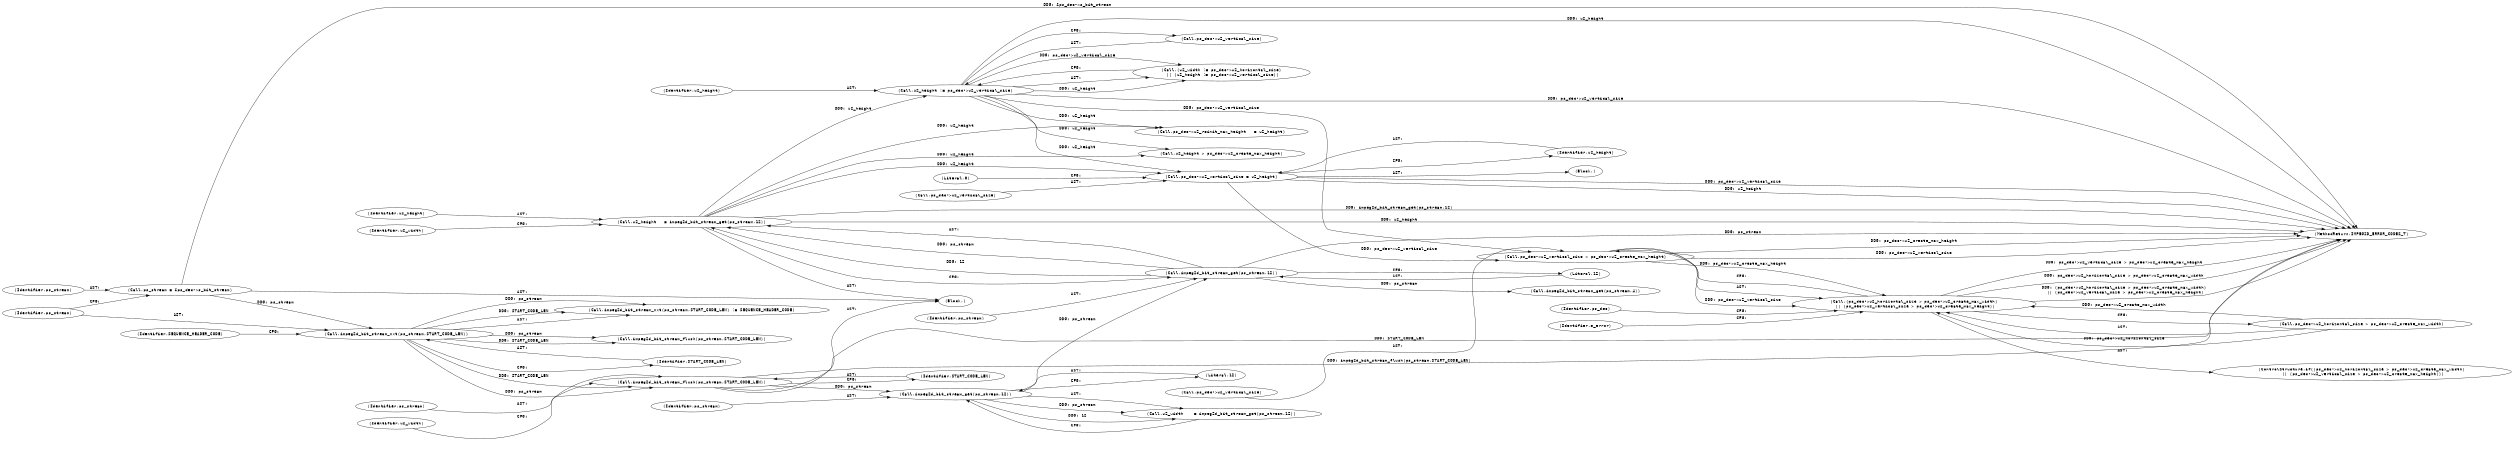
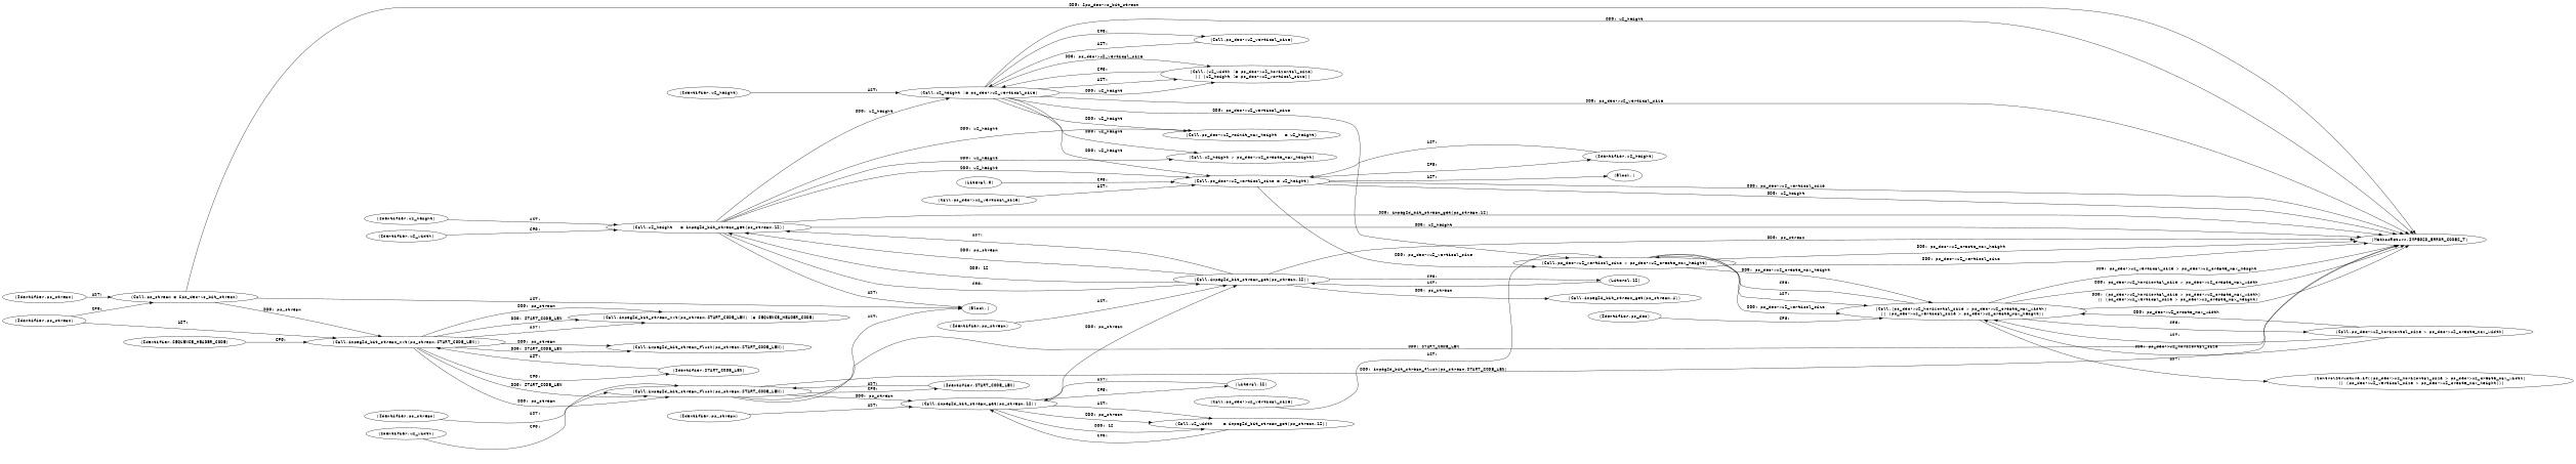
  digraph {
    fontname="DejaVu Sans Mono"
    rankdir=LR
    node [fontname="DejaVu Sans Mono"]
    edge [fontname="DejaVu Sans Mono"]
    n1 [label="(Call,ps_dec->u2_vertical_size > ps_dec->u2_create_max_height)"]
    n2 [label="(Call,(ps_dec->u2_horizontal_size > ps_dec->u2_create_max_width)\n || (ps_dec->u2_vertical_size > ps_dec->u2_create_max_height))"]
    n3 [label="(MethodReturn,IMPEG2D_ERROR_CODES_T)"]
    n4 [label="(ControlStructure,if((ps_dec->u2_horizontal_size > ps_dec->u2_create_max_width)\n || (ps_dec->u2_vertical_size > ps_dec->u2_create_max_height)))"]
    n5 [label="(Call,ps_dec->u2_horizontal_size > ps_dec->u2_create_max_width)"]
    n6 [label="(Call,ps_dec->u2_vertical_size = u2_height)"]
    n7 [label="(Block,)"]
    n8 [label="(Identifier,u2_height)"]
    n9 [label="(Call,u2_height != ps_dec->u2_vertical_size)"]
    n10 [label="(Call,ps_dec->u2_reinit_max_height   = u2_height)"]
    n11 [label="(Call,(u2_width != ps_dec->u2_horizontal_size)\n || (u2_height != ps_dec->u2_vertical_size))"]
    n12 [label="(Call,ps_dec->u2_vertical_size)"]
    n13 [label="(Call,u2_height > ps_dec->u2_create_max_height)"]
    n14 [label="(Call,u2_height   = impeg2d_bit_stream_get(ps_stream,12))"]
    n15 [label="(Call,impeg2d_bit_stream_get(ps_stream,12))"]
    n16 [label="(Block,)"]
    n17 [label="(Literal,12)"]
    n18 [label="(Call,impeg2d_bit_stream_get(ps_stream,4))"]
    n19 [label="(Call,impeg2d_bit_stream_get(ps_stream,12))"]
    n20 [label="(Call,u2_width    = impeg2d_bit_stream_get(ps_stream,12))"]
    n21 [label="(Literal,12)"]
    n22 [label="(Call,impeg2d_bit_stream_flush(ps_stream,START_CODE_LEN))"]
    n23 [label="(Identifier,START_CODE_LEN)"]
    n24 [label="(Call,impeg2d_bit_stream_nxt(ps_stream,START_CODE_LEN))"]
    n25 [label="(Call,impeg2d_bit_stream_flush(ps_stream,START_CODE_LEN))"]
    n26 [label="(Call,impeg2d_bit_stream_nxt(ps_stream,START_CODE_LEN) != SEQUENCE_HEADER_CODE)"]
    n27 [label="(Identifier,START_CODE_LEN)"]
    n28 [label="(Call,ps_stream = &ps_dec->s_bit_stream)"]
    n29 [label="(Identifier,ps_dec)"]
    n30 [label="(Identifier,ps_stream)"]
    n31 [label="(Identifier,ps_stream)"]
    n32 [label="(Identifier,u2_height)"]
    n33 [label="(Identifier,u2_width)"]
    n34 [label="(Identifier,ps_stream)"]
-   n35 [label="(Identifier,e_error)"]
    n36 [label="(Identifier,ps_stream)"]
    n37 [label="(Literal,0)"]
    n38 [label="(Identifier,u2_height)"]
    n39 [label="(Identifier,SEQUENCE_HEADER_CODE)"]
    n40 [label="(Call,ps_dec->u2_vertical_size)"]
    n41 [label="(Identifier,ps_stream)"]
    n42 [label="(Identifier,u2_width)"]
    n43 [label="(Call,ps_dec->u2_vertical_size)"]
    n1 -> n2 [label="AST: "]
    n1 -> n2 [label="DDG: ps_dec->u2_vertical_size"]
    n1 -> n2 [label="DDG: ps_dec->u2_create_max_height"]
    n1 -> n3 [label="DDG: ps_dec->u2_create_max_height"]
    n1 -> n3 [label="DDG: ps_dec->u2_vertical_size"]
    n2 -> n1 [label="CFG: "]
    n2 -> n3 [label="DDG: ps_dec->u2_vertical_size > ps_dec->u2_create_max_height"]
    n2 -> n3 [label="DDG: ps_dec->u2_horizontal_size > ps_dec->u2_create_max_width"]
    n2 -> n3 [label="DDG: (ps_dec->u2_horizontal_size > ps_dec->u2_create_max_width)\n || (ps_dec->u2_vertical_size > ps_dec->u2_create_max_height)"]
    n2 -> n4 [label="AST: "]
    n2 -> n5 [label="CFG: "]
    n5 -> n2 [label="AST: "]
    n5 -> n2 [label="DDG: ps_dec->u2_horizontal_size"]
    n5 -> n2 [label="DDG: ps_dec->u2_create_max_width"]
    n6 -> n1 [label="DDG: ps_dec->u2_vertical_size"]
    n6 -> n3 [label="DDG: ps_dec->u2_vertical_size"]
    n6 -> n3 [label="DDG: u2_height"]
    n6 -> n7 [label="AST: "]
    n6 -> n8 [label="CFG: "]
    n8 -> n6 [label="AST: "]
    n9 -> n1 [label="DDG: ps_dec->u2_vertical_size"]
    n9 -> n3 [label="DDG: ps_dec->u2_vertical_size"]
    n9 -> n3 [label="DDG: u2_height"]
    n9 -> n6 [label="DDG: u2_height"]
    n9 -> n10 [label="DDG: u2_height"]
    n9 -> n11 [label="AST: "]
    n9 -> n11 [label="DDG: u2_height"]
    n9 -> n11 [label="DDG: ps_dec->u2_vertical_size"]
    n9 -> n12 [label="CFG: "]
    n9 -> n13 [label="DDG: u2_height"]
    n11 -> n9 [label="CFG: "]
    n12 -> n9 [label="AST: "]
    n14 -> n3 [label="DDG: impeg2d_bit_stream_get(ps_stream,12)"]
    n14 -> n3 [label="DDG: u2_height"]
    n14 -> n6 [label="DDG: u2_height"]
    n14 -> n9 [label="DDG: u2_height"]
    n14 -> n10 [label="DDG: u2_height"]
    n14 -> n13 [label="DDG: u2_height"]
    n14 -> n15 [label="CFG: "]
    n14 -> n16 [label="AST: "]
    n15 -> n3 [label="DDG: ps_stream"]
    n15 -> n14 [label="AST: "]
    n15 -> n14 [label="DDG: ps_stream"]
    n15 -> n14 [label="DDG: 12"]
    n15 -> n17 [label="CFG: "]
    n15 -> n18 [label="DDG: ps_stream"]
    n17 -> n15 [label="AST: "]
    n19 -> n15 [label="DDG: ps_stream"]
    n19 -> n20 [label="AST: "]
    n19 -> n20 [label="DDG: ps_stream"]
    n19 -> n20 [label="DDG: 12"]
    n19 -> n21 [label="CFG: "]
    n20 -> n19 [label="CFG: "]
    n21 -> n19 [label="AST: "]
    n22 -> n3 [label="DDG: START_CODE_LEN"]
    n22 -> n3 [label="DDG: impeg2d_bit_stream_flush(ps_stream,START_CODE_LEN)"]
    n22 -> n16 [label="AST: "]
    n22 -> n19 [label="DDG: ps_stream"]
    n22 -> n23 [label="CFG: "]
    n23 -> n22 [label="AST: "]
    n24 -> n22 [label="DDG: ps_stream"]
    n24 -> n22 [label="DDG: START_CODE_LEN"]
    n24 -> n25 [label="DDG: ps_stream"]
    n24 -> n25 [label="DDG: START_CODE_LEN"]
    n24 -> n26 [label="AST: "]
    n24 -> n26 [label="DDG: ps_stream"]
    n24 -> n26 [label="DDG: START_CODE_LEN"]
    n24 -> n27 [label="CFG: "]
    n27 -> n24 [label="AST: "]
    n28 -> n3 [label="DDG: &ps_dec->s_bit_stream"]
    n28 -> n16 [label="AST: "]
    n28 -> n24 [label="DDG: ps_stream"]
    n29 -> n2 [label="CFG: "]
    n30 -> n24 [label="AST: "]
    n30 -> n28 [label="CFG: "]
    n31 -> n28 [label="AST: "]
    n32 -> n14 [label="AST: "]
    n33 -> n14 [label="CFG: "]
    n34 -> n15 [label="AST: "]
-   n35 -> n2 [label="CFG: "]
    n36 -> n22 [label="AST: "]
    n37 -> n6 [label="CFG: "]
    n38 -> n9 [label="AST: "]
    n39 -> n24 [label="CFG: "]
    n40 -> n6 [label="AST: "]
    n41 -> n19 [label="AST: "]
    n42 -> n22 [label="CFG: "]
    n43 -> n1 [label="AST: "]
  }
